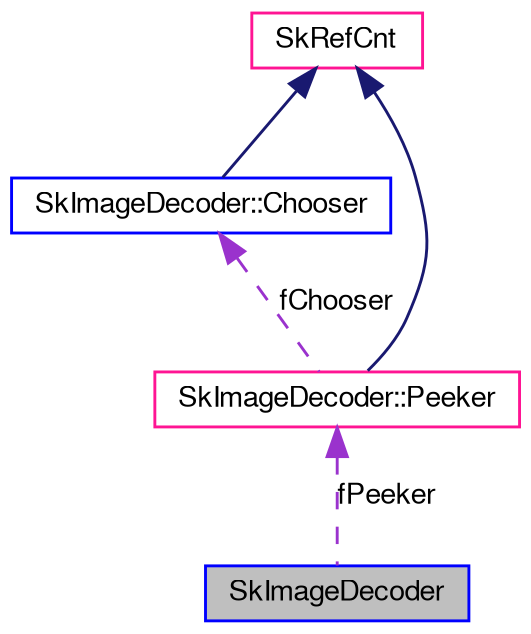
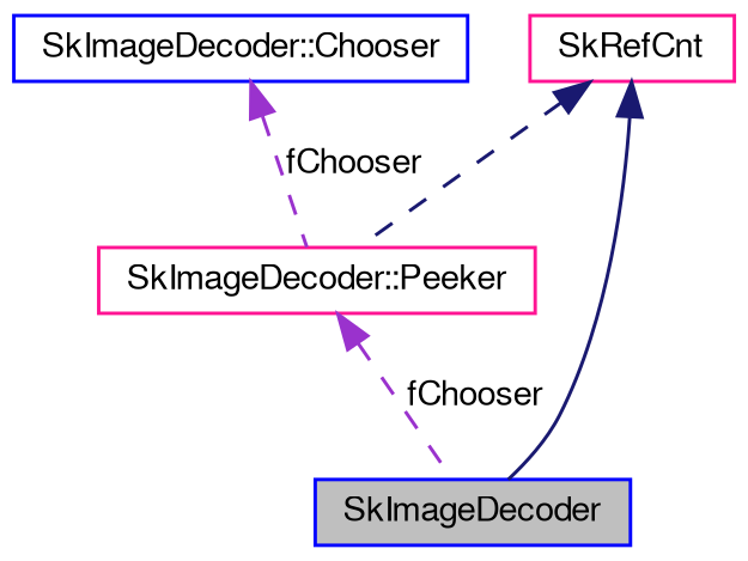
  digraph {
    node [color=blue fillcolor=white fontname=FreeSans fontsize=10 shape=record style=filled]
    edge [color=darkorchid3 dir=back fontname=FreeSans fontsize=10 labelfontname=FreeSans labelfontsize=10 style=dashed]
    n1 [fillcolor=grey75 fontcolor=black height=0.2 label=SkImageDecoder width=0.4]
    n2 [height=0.2 label="SkImageDecoder::Chooser" width=0.4]
    n3 [color=deeppink height=0.2 label="SkImageDecoder::Peeker" width=0.4]
    n4 [color=deeppink height=0.2 label=SkRefCnt width=0.4]
    n2 -> n3 [label=fChooser]
-   n3 -> n1 [label=fPeeker]
-   n4 -> n2 [color=midnightblue style=solid]
-   n4 -> n3 [color=midnightblue style=solid]
+   n3 -> n1 [label=fChooser]
+   n4 -> n1 [color=midnightblue style=solid]
+   n4 -> n3 [color=midnightblue]
  }
